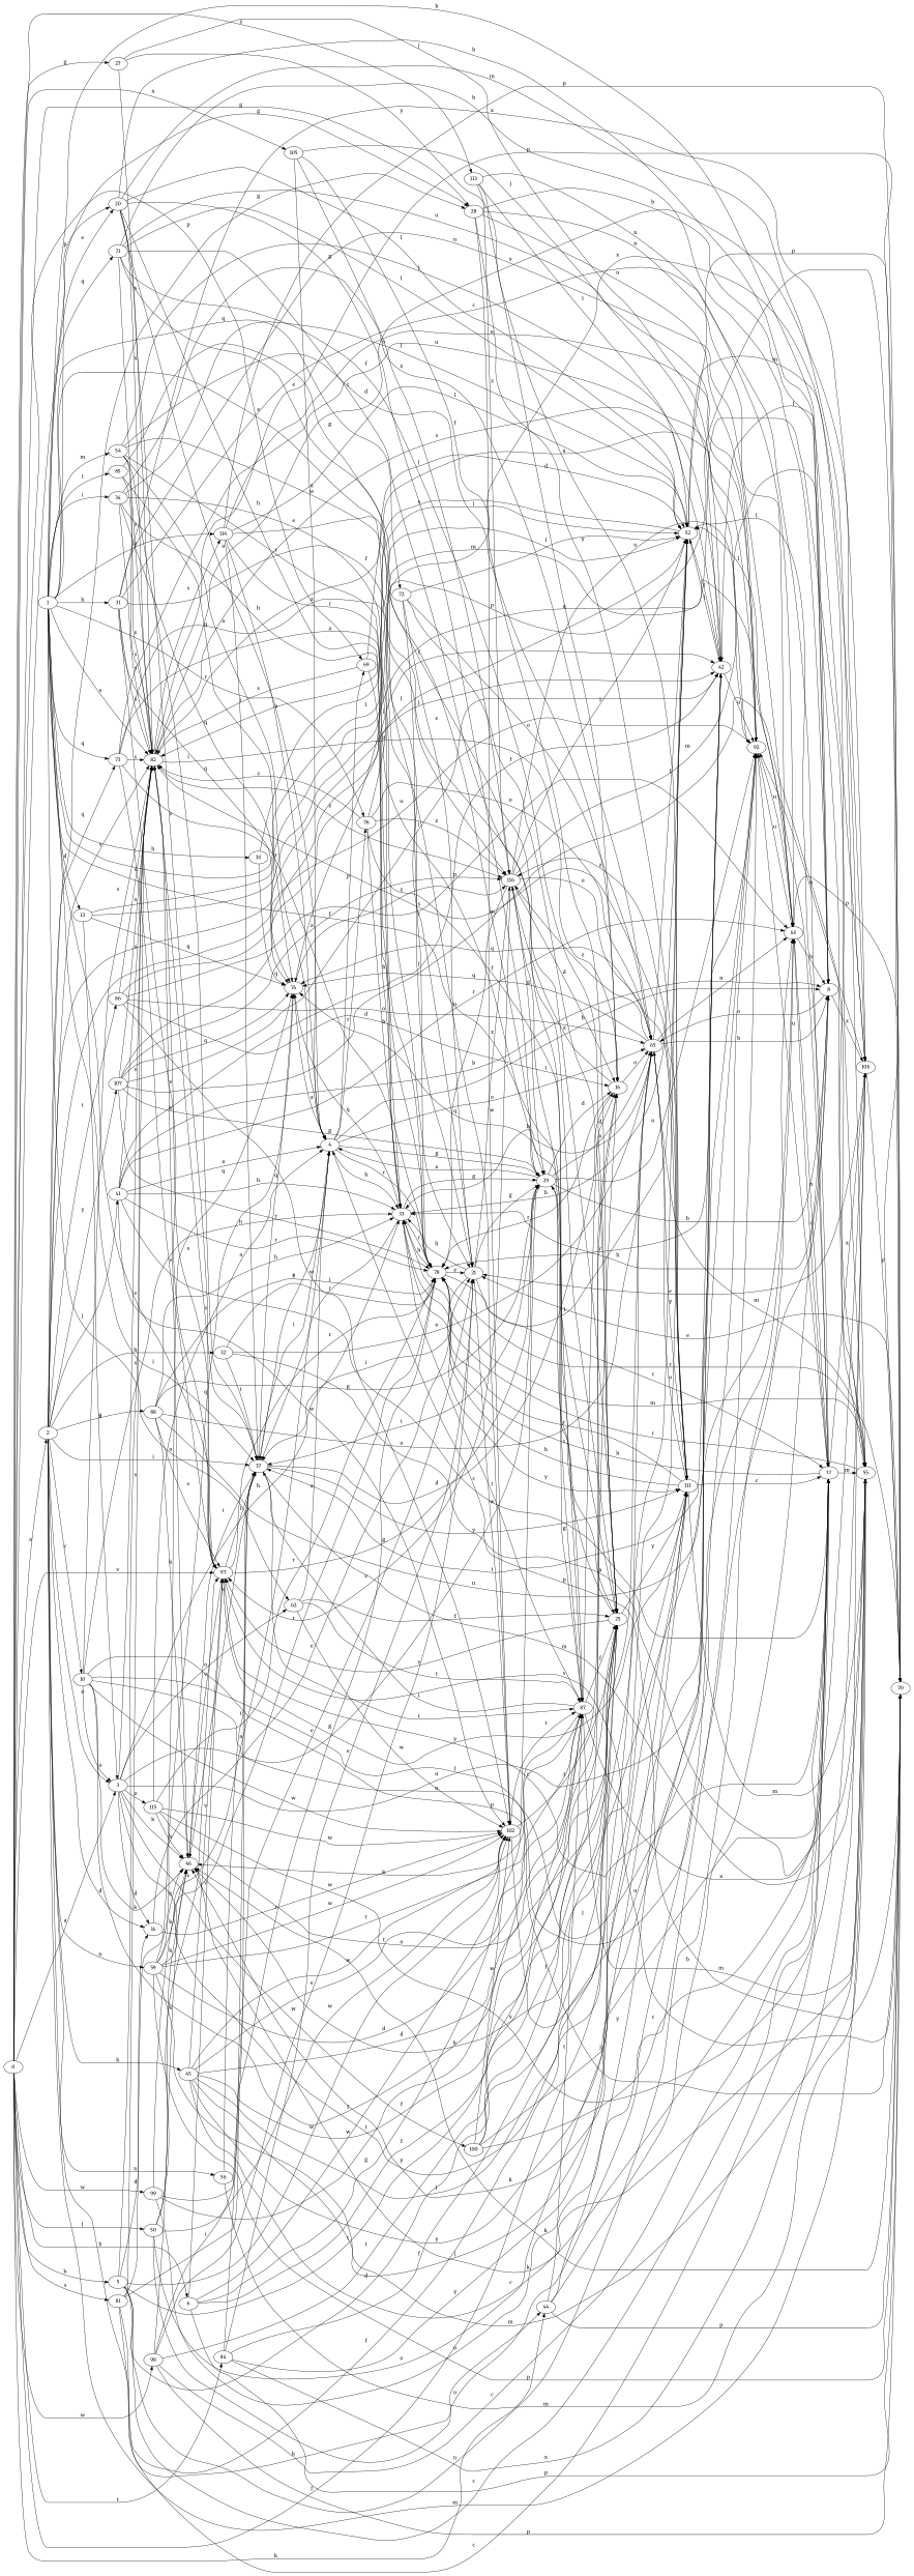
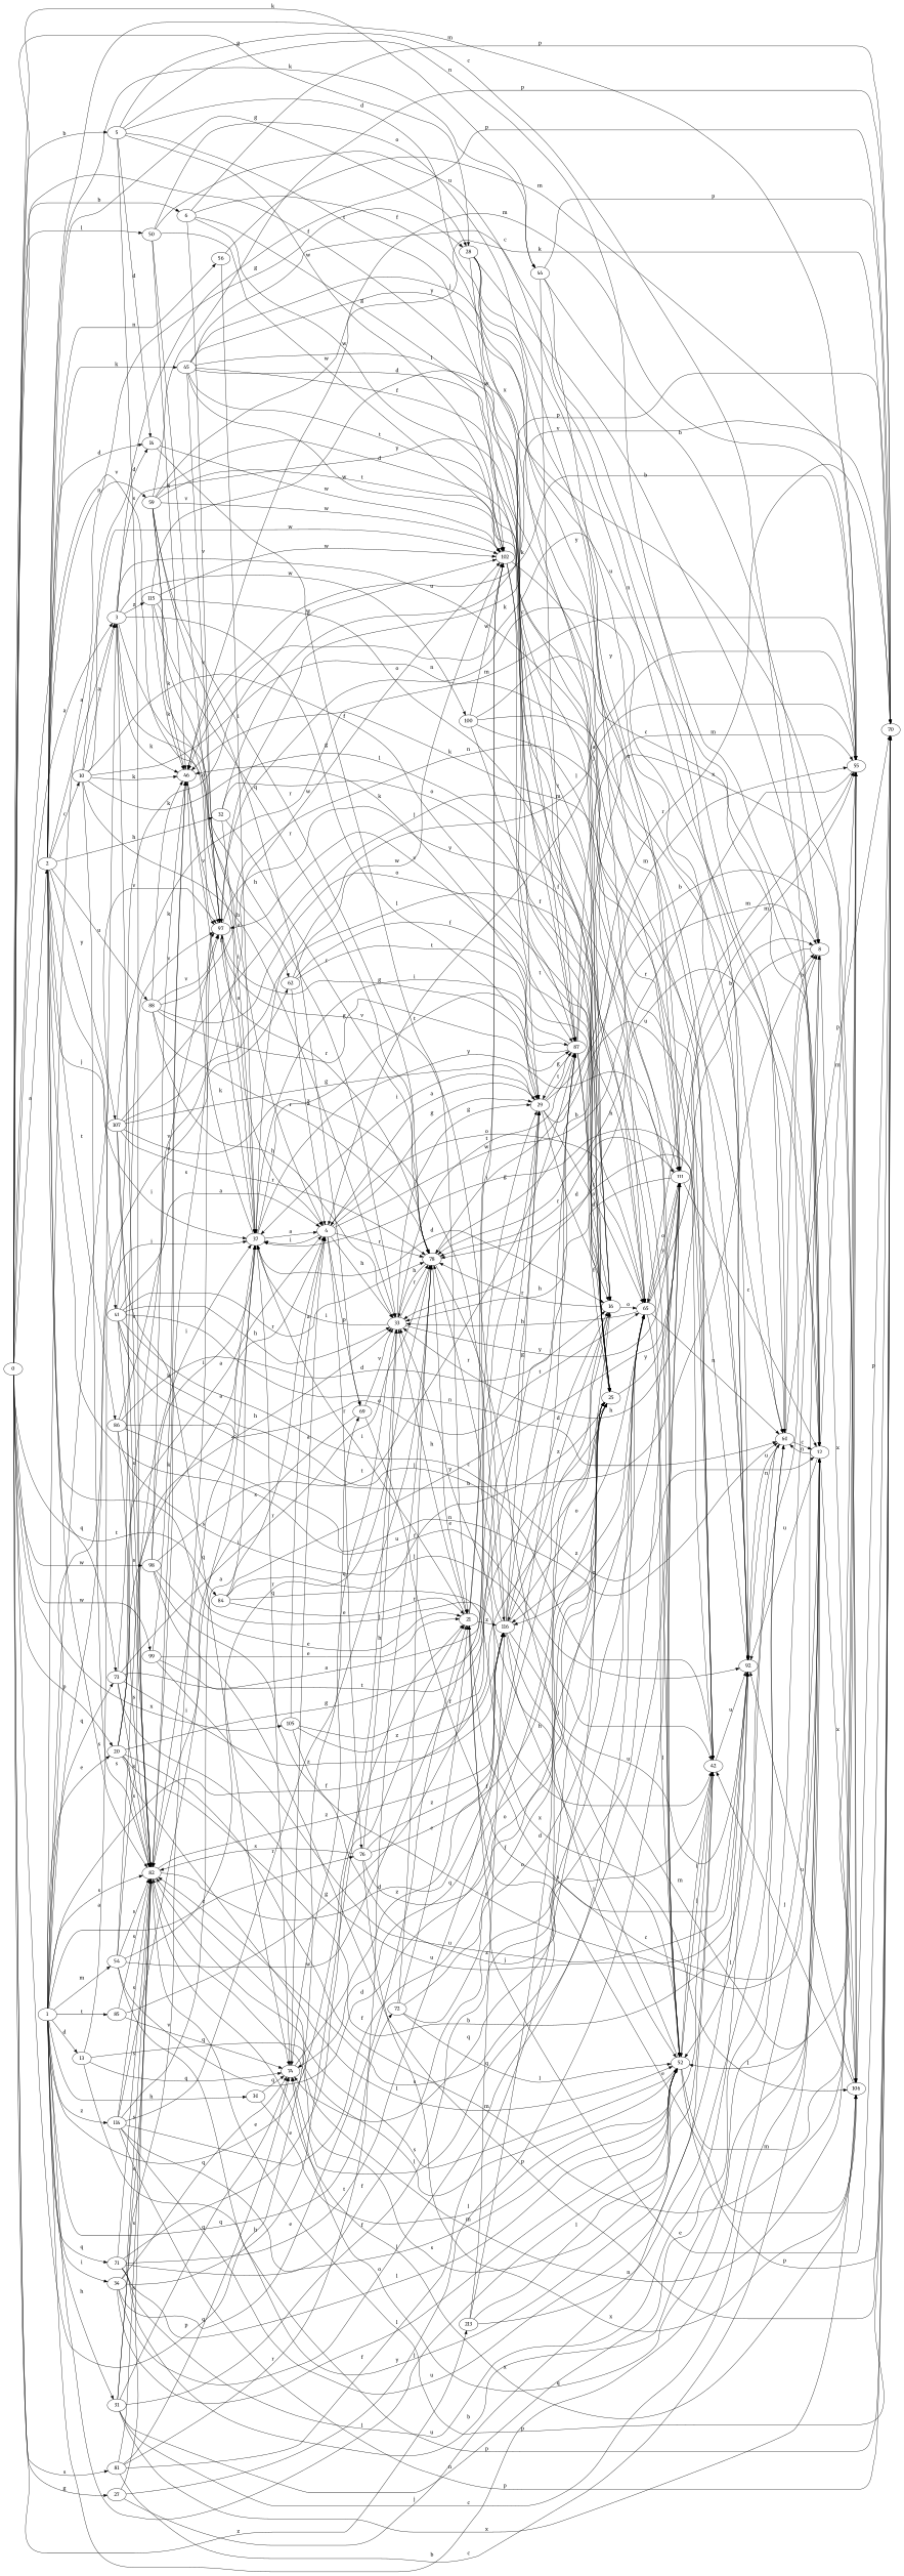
  strict digraph {
    fontname=Merriweather
    rankdir=LR
    node [fontname=Merriweather]
    edge [fontname=Merriweather]
    0
    2
    3
    5
    6
    20
    25
    27
    28
    44
    50
    69
    81
    84
    97
    98
    99
    105
-   113
+   113 [label=213]
    37
    73
    82
    10
    14
    32
    41
    42
    45
    55
    56
    59
    86
    88
    92
    107
    62
    29
    33
    46
    100
    111
    115
    12
    16
    60
    87
    102
    70
    8
    52
    4
    74
    65
    78
    21
    106
    116
    1
    13
    30
    31
    34
    54
    71
    72
    76
    85
    114
    0 -> 2 [label=a]
    0 -> 3 [label=a]
    0 -> 5 [label=b]
    0 -> 6 [label=b]
    0 -> 20 [label=p]
    0 -> 25 [label=f]
    0 -> 27 [label=g]
    0 -> 28 [label=g]
    0 -> 44 [label=k]
    0 -> 50 [label=l]
    0 -> 69 [label=p]
    0 -> 81 [label=s]
    0 -> 84 [label=t]
    0 -> 97 [label=v]
    0 -> 98 [label=w]
    0 -> 99 [label=w]
    0 -> 105 [label=x]
    0 -> 113 [label=z]
    2 -> 3 [label=a]
    2 -> 28 [label=g]
    2 -> 44 [label=k]
    2 -> 37 [label=i]
    2 -> 73 [label=q]
    2 -> 82 [label=s]
    2 -> 10 [label=c]
    2 -> 14 [label=d]
    2 -> 32 [label=h]
    2 -> 41 [label=j]
    2 -> 42 [label=j]
    2 -> 45 [label=k]
    2 -> 55 [label=m]
    2 -> 56 [label=n]
    2 -> 59 [label=n]
    2 -> 86 [label=t]
    2 -> 88 [label=u]
    2 -> 92 [label=u]
    2 -> 107 [label=y]
    3 -> 82 [label=s]
    3 -> 14 [label=d]
    3 -> 92 [label=u]
    3 -> 62 [label=o]
    3 -> 29 [label=g]
    3 -> 33 [label=h]
    3 -> 46 [label=k]
    3 -> 100 [label=w]
    3 -> 111 [label=y]
    3 -> 115 [label=z]
    5 -> 82 [label=s]
    5 -> 14 [label=d]
    5 -> 12 [label=c]
    5 -> 16 [label=d]
    5 -> 60 [label=n]
    5 -> 87 [label=t]
    5 -> 102 [label=w]
    6 -> 25 [label=f]
    6 -> 97 [label=v]
    6 -> 29 [label=g]
    6 -> 102 [label=w]
    6 -> 70 [label=p]
    20 -> 97 [label=v]
    20 -> 82 [label=s]
    20 -> 55 [label=m]
    20 -> 29 [label=g]
    20 -> 33 [label=h]
    20 -> 8 [label=b]
    20 -> 52 [label=l]
    20 -> 4 [label=a]
    25 -> 97 [label=v]
    25 -> 111 [label=y]
    25 -> 74 [label=q]
    27 -> 82 [label=s]
    27 -> 42 [label=j]
    27 -> 111 [label=y]
    28 -> 92 [label=u]
    28 -> 111 [label=y]
    28 -> 60 [label=n]
    28 -> 102 [label=w]
    28 -> 8 [label=b]
    44 -> 111 [label=y]
    44 -> 87 [label=t]
    44 -> 70 [label=p]
    44 -> 8 [label=b]
    50 -> 97 [label=v]
    50 -> 92 [label=u]
    50 -> 46 [label=k]
    50 -> 102 [label=w]
    50 -> 65 [label=o]
    69 -> 82 [label=s]
    69 -> 92 [label=u]
-   69 -> 33 [label=h]
+   69 -> 33 [label=v]
    81 -> 25 [label=f]
    81 -> 82 [label=s]
    81 -> 12 [label=c]
    81 -> 74 [label=q]
    81 -> 78 [label=r]
    84 -> 25 [label=f]
    84 -> 37 [label=i]
    84 -> 111 [label=y]
    84 -> 21 [label=e]
    84 -> 106 [label=x]
    97 -> 37 [label=i]
    97 -> 82 [label=s]
    97 -> 29 [label=g]
    97 -> 111 [label=y]
    97 -> 12 [label=c]
    97 -> 78 [label=r]
    98 -> 37 [label=i]
    98 -> 46 [label=k]
    98 -> 12 [label=c]
    98 -> 87 [label=t]
    98 -> 70 [label=p]
    98 -> 21 [label=e]
    99 -> 92 [label=u]
    99 -> 46 [label=k]
    99 -> 87 [label=t]
    99 -> 21 [label=e]
    105 -> 25 [label=f]
    105 -> 42 [label=j]
    105 -> 4 [label=a]
    105 -> 116 [label=z]
    113 -> 16 [label=d]
    113 -> 60 [label=n]
    113 -> 52 [label=l]
    113 -> 116 [label=z]
    37 -> 82 [label=s]
    37 -> 55 [label=m]
    37 -> 46 [label=k]
    37 -> 111 [label=y]
    37 -> 16 [label=d]
    37 -> 87 [label=t]
    37 -> 4 [label=a]
    37 -> 74 [label=q]
    73 -> 97 [label=v]
    73 -> 82 [label=s]
    73 -> 92 [label=u]
    73 -> 29 [label=a]
    73 -> 78 [label=r]
    73 -> 116 [label=z]
    82 -> 46 [label=k]
    82 -> 16 [label=d]
    82 -> 70 [label=p]
    82 -> 52 [label=l]
    82 -> 106 [label=x]
    82 -> 116 [label=z]
    10 -> 3 [label=a]
    10 -> 25 [label=f]
    10 -> 82 [label=s]
    10 -> 33 [label=h]
    10 -> 46 [label=k]
    10 -> 60 [label=n]
    10 -> 102 [label=w]
    10 -> 70 [label=p]
-   10 -> 8 [label=l]
+   10 -> 52 [label=l]
    14 -> 102 [label=w]
    14 -> 21 [label=e]
    32 -> 37 [label=i]
    32 -> 70 [label=p]
    32 -> 65 [label=o]
    32 -> 78 [label=r]
    41 -> 82 [label=s]
    41 -> 42 [label=j]
    41 -> 33 [label=h]
    41 -> 12 [label=c]
    41 -> 60 [label=n]
    41 -> 102 [label=w]
    41 -> 8 [label=b]
    41 -> 4 [label=a]
    41 -> 78 [label=r]
    42 -> 37 [label=i]
    42 -> 82 [label=s]
    42 -> 92 [label=u]
    42 -> 46 [label=k]
    42 -> 52 [label=l]
    45 -> 25 [label=f]
    45 -> 97 [label=v]
    45 -> 42 [label=j]
    45 -> 111 [label=y]
    45 -> 12 [label=c]
    45 -> 16 [label=d]
    45 -> 87 [label=t]
    45 -> 102 [label=w]
    45 -> 52 [label=l]
    55 -> 46 [label=k]
    55 -> 4 [label=a]
    55 -> 78 [label=r]
    56 -> 37 [label=i]
    56 -> 55 [label=m]
    59 -> 55 [label=m]
    59 -> 46 [label=k]
    59 -> 16 [label=d]
    59 -> 87 [label=t]
    59 -> 102 [label=w]
    59 -> 70 [label=p]
    59 -> 4 [label=a]
-   59 -> 74 [label=q]
+   59 -> 69 [label=q]
    59 -> 78 [label=r]
    86 -> 82 [label=s]
    86 -> 42 [label=j]
    86 -> 16 [label=d]
    86 -> 60 [label=n]
    86 -> 102 [label=w]
    86 -> 65 [label=o]
    88 -> 97 [label=v]
    88 -> 29 [label=g]
    88 -> 33 [label=h]
    88 -> 46 [label=k]
    88 -> 60 [label=n]
    88 -> 65 [label=o]
    88 -> 78 [label=r]
    92 -> 60 [label=n]
    92 -> 78 [label=r]
    107 -> 82 [label=s]
    107 -> 42 [label=j]
    107 -> 55 [label=m]
    107 -> 29 [label=g]
    107 -> 52 [label=l]
    107 -> 74 [label=q]
    107 -> 78 [label=r]
    107 -> 116 [label=z]
    62 -> 25 [label=f]
    62 -> 87 [label=t]
    62 -> 102 [label=w]
    62 -> 4 [label=a]
    29 -> 37 [label=i]
    29 -> 92 [label=u]
    29 -> 16 [label=d]
    29 -> 87 [label=t]
    29 -> 8 [label=b]
    29 -> 4 [label=a]
    29 -> 65 [label=o]
    33 -> 37 [label=i]
    33 -> 29 [label=g]
    33 -> 111 [label=y]
    33 -> 87 [label=t]
    33 -> 74 [label=q]
    33 -> 78 [label=r]
    46 -> 97 [label=v]
    46 -> 37 [label=i]
    100 -> 25 [label=f]
    100 -> 42 [label=j]
    100 -> 12 [label=c]
    100 -> 102 [label=w]
    100 -> 52 [label=l]
    111 -> 82 [label=s]
    111 -> 55 [label=m]
    111 -> 33 [label=h]
    111 -> 12 [label=c]
    111 -> 74 [label=q]
    111 -> 65 [label=o]
    111 -> 78 [label=r]
    111 -> 116 [label=z]
    115 -> 46 [label=k]
    115 -> 102 [label=w]
    115 -> 4 [label=a]
    115 -> 65 [label=o]
    115 -> 78 [label=r]
    115 -> 106 [label=x]
    12 -> 55 [label=m]
    12 -> 92 [label=u]
    12 -> 33 [label=h]
    12 -> 46 [label=k]
    12 -> 60 [label=n]
    12 -> 52 [label=l]
    12 -> 74 [label=q]
    12 -> 106 [label=x]
    16 -> 65 [label=o]
    16 -> 78 [label=r]
    16 -> 116 [label=z]
    60 -> 92 [label=u]
    60 -> 12 [label=c]
    60 -> 70 [label=p]
    60 -> 8 [label=b]
    60 -> 52 [label=l]
    87 -> 25 [label=f]
    87 -> 37 [label=i]
    87 -> 55 [label=m]
    87 -> 29 [label=g]
    87 -> 46 [label=k]
    87 -> 16 [label=d]
    87 -> 106 [label=x]
    102 -> 25 [label=f]
    102 -> 92 [label=u]
    102 -> 87 [label=t]
    70 -> 97 [label=v]
    70 -> 46 [label=k]
    70 -> 78 [label=r]
    70 -> 21 [label=e]
    8 -> 33 [label=h]
-   8 -> 65 [label=o]
    8 -> 106 [label=x]
    52 -> 82 [label=s]
    52 -> 42 [label=j]
    52 -> 55 [label=m]
    52 -> 33 [label=h]
    52 -> 70 [label=p]
    4 -> 69 [label=p]
    4 -> 37 [label=i]
    4 -> 29 [label=g]
    4 -> 33 [label=h]
    4 -> 8 [label=b]
    4 -> 65 [label=o]
    4 -> 78 [label=r]
    4 -> 76 [label=r]
    74 -> 4 [label=a]
    74 -> 116 [label=z]
    65 -> 55 [label=m]
    65 -> 33 [label=h]
    65 -> 111 [label=y]
    65 -> 60 [label=n]
    65 -> 8 [label=b]
    65 -> 52 [label=l]
    65 -> 74 [label=q]
    65 -> 116 [label=z]
    78 -> 55 [label=m]
    78 -> 33 [label=h]
    78 -> 52 [label=l]
    78 -> 21 [label=e]
    21 -> 37 [label=i]
    21 -> 29 [label=g]
    21 -> 33 [label=h]
    21 -> 12 [label=c]
    21 -> 102 [label=w]
    21 -> 116 [label=z]
    106 -> 42 [label=j]
    106 -> 92 [label=u]
    106 -> 70 [label=p]
    106 -> 21 [label=e]
    116 -> 97 [label=v]
    116 -> 55 [label=m]
    116 -> 92 [label=u]
    116 -> 29 [label=g]
    116 -> 16 [label=d]
    116 -> 87 [label=t]
    116 -> 52 [label=l]
    116 -> 65 [label=o]
    116 -> 78 [label=r]
    1 -> 20 [label=e]
    1 -> 25 [label=f]
    1 -> 28 [label=g]
    1 -> 97 [label=v]
    1 -> 37 [label=i]
    1 -> 73 [label=q]
    1 -> 82 [label=s]
    1 -> 62 [label=o]
    1 -> 8 [label=b]
    1 -> 52 [label=l]
    1 -> 21 [label=e]
    1 -> 13 [label=d]
    1 -> 30 [label=h]
    1 -> 31 [label=h]
    1 -> 34 [label=i]
    1 -> 54 [label=m]
    1 -> 71 [label=q]
    1 -> 72 [label=q]
    1 -> 76 [label=r]
    1 -> 85 [label=t]
    1 -> 114 [label=z]
    13 -> 3 [label=a]
    13 -> 55 [label=m]
    13 -> 70 [label=p]
    13 -> 74 [label=q]
    30 -> 52 [label=l]
    30 -> 74 [label=q]
    31 -> 25 [label=f]
    31 -> 97 [label=v]
    31 -> 82 [label=s]
    31 -> 12 [label=c]
    31 -> 60 [label=n]
    31 -> 74 [label=q]
    31 -> 106 [label=x]
    34 -> 82 [label=s]
    34 -> 33 [label=h]
    34 -> 52 [label=l]
    34 -> 74 [label=q]
    34 -> 65 [label=o]
    34 -> 21 [label=e]
    54 -> 37 [label=i]
    54 -> 82 [label=s]
    54 -> 42 [label=j]
    54 -> 16 [label=d]
    54 -> 102 [label=w]
    54 -> 4 [label=a]
    54 -> 78 [label=r]
    71 -> 25 [label=f]
    71 -> 82 [label=s]
    71 -> 92 [label=u]
    71 -> 87 [label=t]
    71 -> 8 [label=b]
    71 -> 52 [label=l]
    71 -> 21 [label=e]
    72 -> 25 [label=f]
    72 -> 52 [label=l]
    72 -> 65 [label=o]
    72 -> 78 [label=r]
    72 -> 21 [label=e]
    76 -> 25 [label=f]
    76 -> 82 [label=s]
    76 -> 33 [label=h]
    76 -> 65 [label=o]
    76 -> 106 [label=x]
    76 -> 116 [label=z]
    85 -> 82 [label=s]
    85 -> 29 [label=g]
    85 -> 74 [label=q]
    114 -> 25 [label=f]
    114 -> 37 [label=i]
-   82 -> 114 [label=s]
+   114 -> 82 [label=s]
    114 -> 92 [label=u]
    114 -> 70 [label=p]
    114 -> 52 [label=l]
    114 -> 4 [label=a]
    114 -> 78 [label=r]
  }
